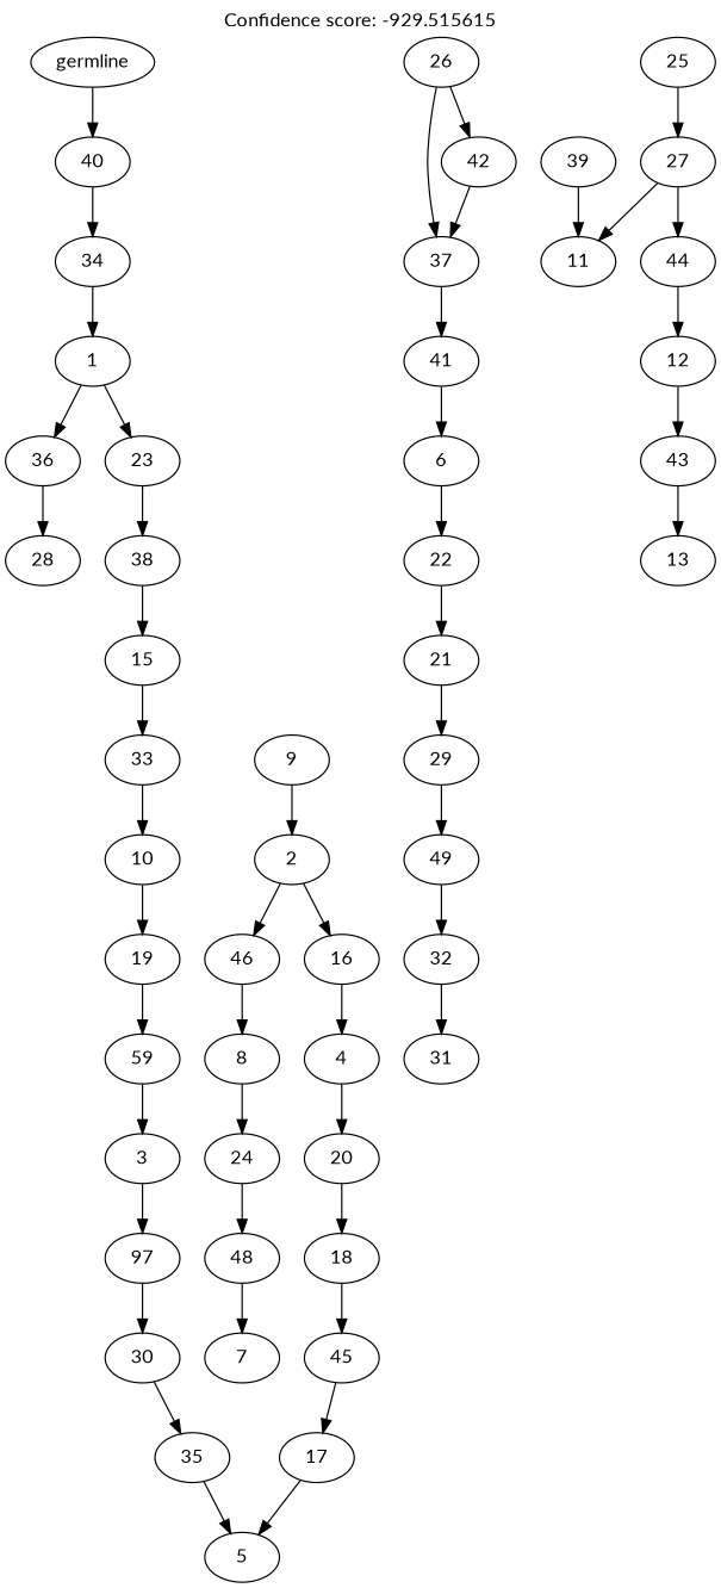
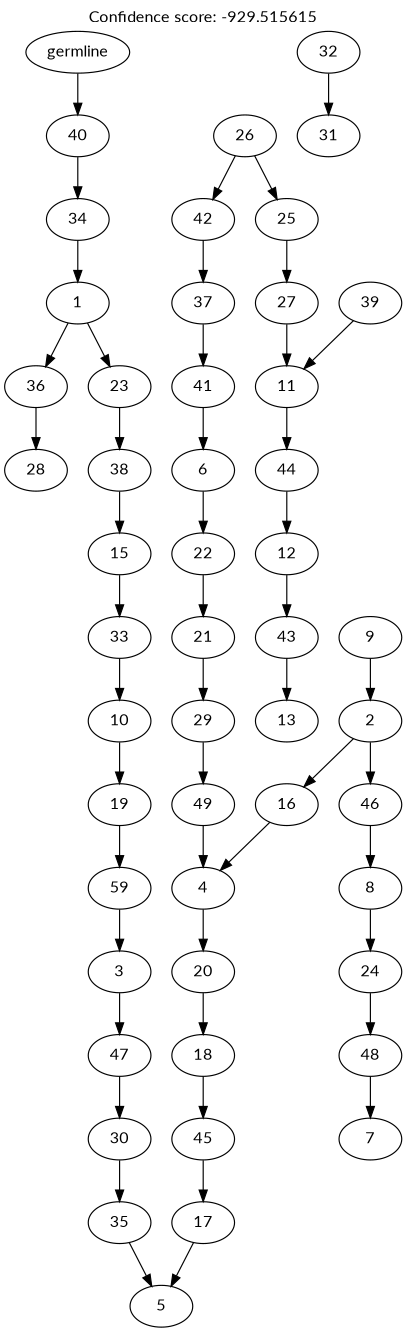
  digraph {
    fontname=Lato
    label="Confidence score: -929.515615"
    labelloc=t
    node [fontname=Lato]
    edge [fontname=Lato]
    n1 [label=48]
    n2 [label=7]
    n3 [label=24]
    n4 [label=8]
    n5 [label=46]
    n6 [label=17]
    n7 [label=5]
    n8 [label=45]
    n9 [label=18]
    n10 [label=20]
    n11 [label=4]
    n12 [label=16]
    n13 [label=2]
    n14 [label=9]
    n15 [label=28]
    n16 [label=36]
    n17 [label=32]
    n18 [label=31]
    n19 [label=49]
    n20 [label=29]
    n21 [label=21]
    n22 [label=22]
    n23 [label=6]
    n24 [label=41]
    n25 [label=37]
    n26 [label=42]
    n27 [label=43]
    n28 [label=13]
    n29 [label=12]
    n30 [label=44]
    n31 [label=11]
    n32 [label=39]
    n33 [label=27]
    n34 [label=25]
    n35 [label=26]
    n36 [label=35]
    n37 [label=30]
-   n38 [label=97]
+   n38 [label=47]
    n39 [label=3]
    n40 [label=59]
    n41 [label=19]
    n42 [label=10]
    n43 [label=33]
    n44 [label=15]
    n45 [label=38]
    n46 [label=23]
    n47 [label=1]
    n48 [label=34]
    n49 [label=40]
    n50 [label=germline]
    n1 -> n2
    n3 -> n1
    n4 -> n3
    n5 -> n4
    n6 -> n7
    n8 -> n6
    n9 -> n8
    n10 -> n9
    n11 -> n10
    n12 -> n11
    n13 -> n5
    n13 -> n12
    n14 -> n13
    n16 -> n15
    n17 -> n18
-   n19 -> n17
+   n19 -> n11
    n20 -> n19
    n21 -> n20
    n22 -> n21
    n23 -> n22
    n24 -> n23
    n25 -> n24
    n26 -> n25
    n27 -> n28
    n29 -> n27
    n30 -> n29
-   n33 -> n30
+   n31 -> n30
    n32 -> n31
    n33 -> n31
    n34 -> n33
    n35 -> n26
-   n35 -> n25
+   n35 -> n34
    n36 -> n7
    n37 -> n36
    n38 -> n37
    n39 -> n38
    n40 -> n39
    n41 -> n40
    n42 -> n41
    n43 -> n42
    n44 -> n43
    n45 -> n44
    n46 -> n45
    n47 -> n16
    n47 -> n46
    n48 -> n47
    n49 -> n48
    n50 -> n49
  }
